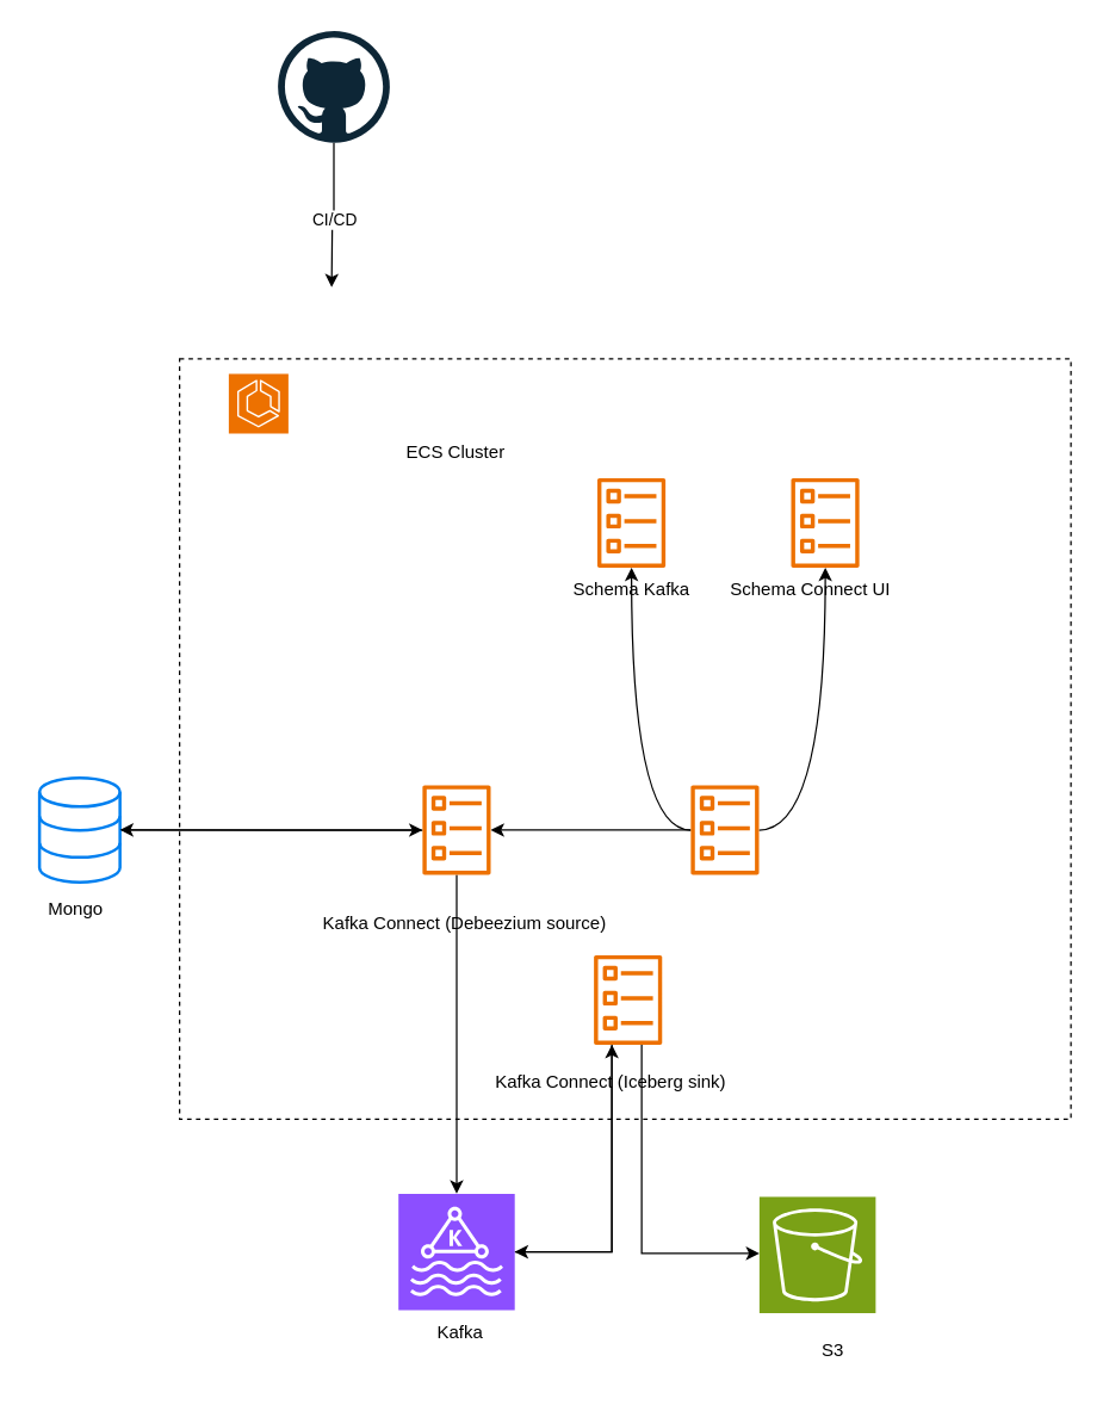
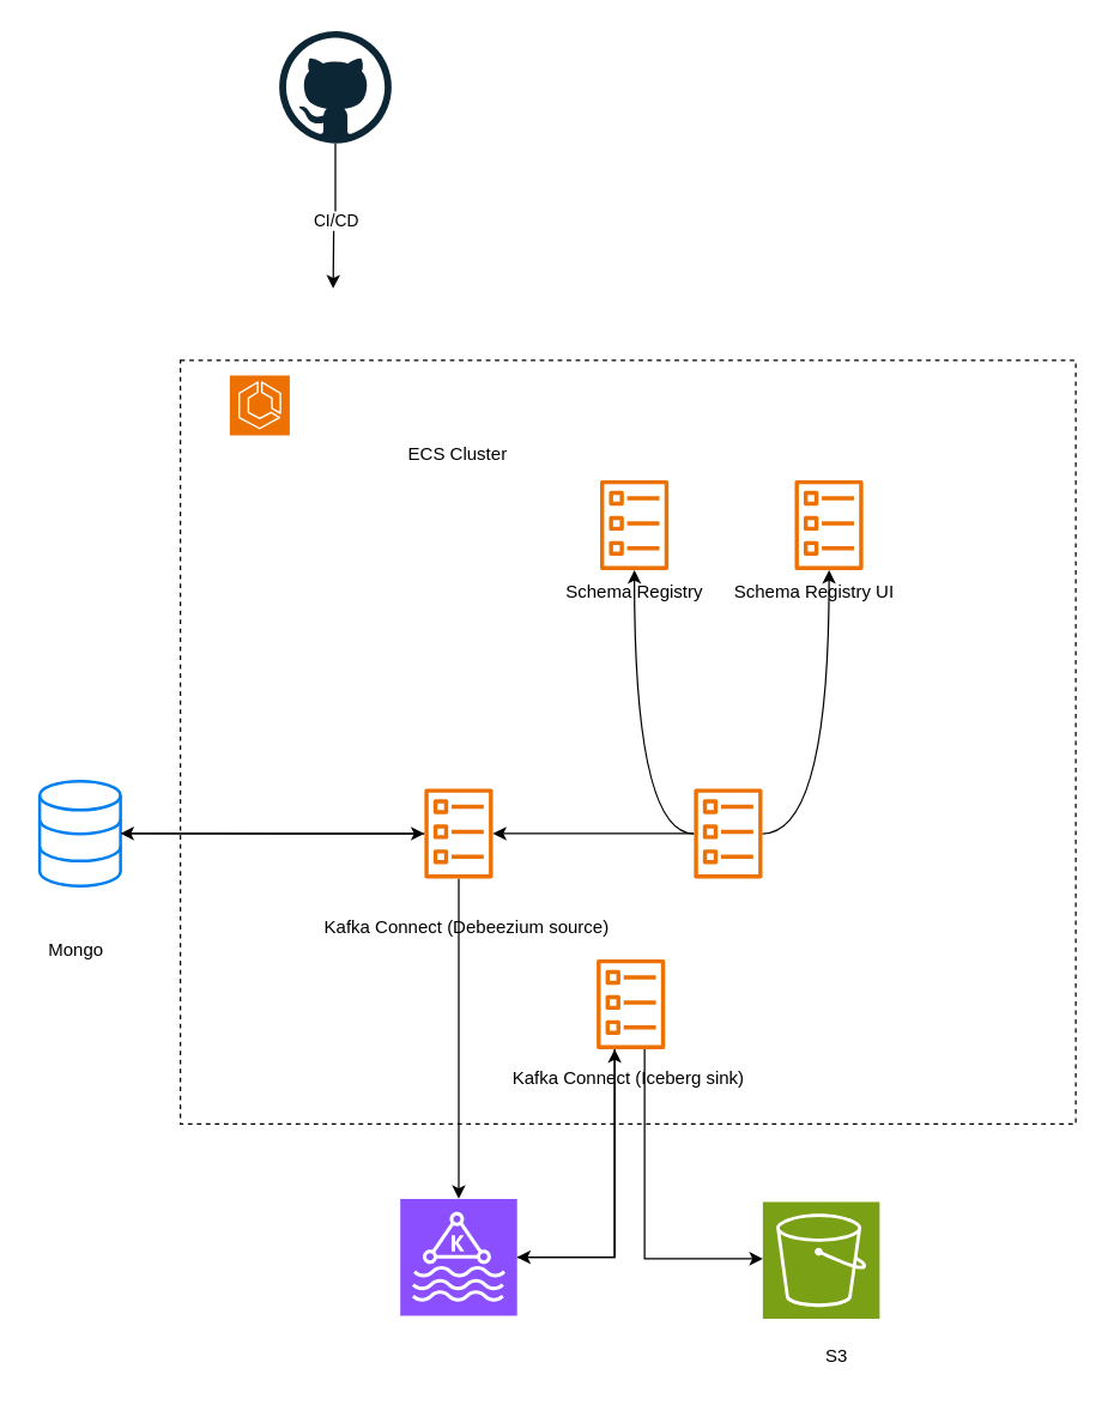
  <mxCell id="0" />
  <mxCell id="1" parent="0" />
  <mxCell id="2" value="" style="sketch=0;points=[[0,0,0],[0.25,0,0],[0.5,0,0],[0.75,0,0],[1,0,0],[0,1,0],[0.25,1,0],[0.5,1,0],[0.75,1,0],[1,1,0],[0,0.25,0],[0,0.5,0],[0,0.75,0],[1,0.25,0],[1,0.5,0],[1,0.75,0]];outlineConnect=0;fontColor=#232F3E;fillColor=#7AA116;strokeColor=#ffffff;dashed=0;verticalLabelPosition=bottom;verticalAlign=top;align=center;html=1;fontSize=12;fontStyle=0;aspect=fixed;shape=mxgraph.aws4.resourceIcon;resIcon=mxgraph.aws4.s3;" vertex="1" parent="1"><mxGeometry x="509" y="802" width="78" height="78" as="geometry" /></mxCell>
  <mxCell id="3" value="" style="rounded=0;whiteSpace=wrap;html=1;dashed=1;" vertex="1" parent="1"><mxGeometry x="120" y="240" width="598" height="510" as="geometry" /></mxCell>
  <mxCell id="4" style="edgeStyle=orthogonalEdgeStyle;rounded=0;orthogonalLoop=1;jettySize=auto;html=1;" edge="1" parent="1" source="5" target="23"><mxGeometry relative="1" as="geometry" /></mxCell>
  <mxCell id="5" value="" style="html=1;verticalLabelPosition=bottom;align=center;labelBackgroundColor=#ffffff;verticalAlign=top;strokeWidth=2;strokeColor=#0080F0;shadow=0;dashed=0;shape=mxgraph.ios7.icons.data;" vertex="1" parent="1"><mxGeometry x="26" y="521.03" width="54" height="70" as="geometry" /></mxCell>
- <mxCell id="6" value="Mongo" style="text;html=1;align=center;verticalAlign=middle;resizable=0;points=[];autosize=1;strokeColor=none;fillColor=none;" vertex="1" parent="1"><mxGeometry x="20" y="594" width="60" height="30" as="geometry" /></mxCell>
+ <mxCell id="6" value="Mongo" style="text;html=1;align=center;verticalAlign=middle;resizable=0;points=[];autosize=1;strokeColor=none;fillColor=none;" vertex="1" parent="1"><mxGeometry x="20" y="619" width="60" height="30" as="geometry" /></mxCell>
  <mxCell id="7" style="edgeStyle=orthogonalEdgeStyle;rounded=0;orthogonalLoop=1;jettySize=auto;html=1;" edge="1" parent="1" source="8" target="30"><mxGeometry relative="1" as="geometry"><Array as="points"><mxPoint x="410" y="839" /></Array></mxGeometry></mxCell>
  <mxCell id="8" value="" style="sketch=0;points=[[0,0,0],[0.25,0,0],[0.5,0,0],[0.75,0,0],[1,0,0],[0,1,0],[0.25,1,0],[0.5,1,0],[0.75,1,0],[1,1,0],[0,0.25,0],[0,0.5,0],[0,0.75,0],[1,0.25,0],[1,0.5,0],[1,0.75,0]];outlineConnect=0;fontColor=#232F3E;fillColor=#8C4FFF;strokeColor=#ffffff;dashed=0;verticalLabelPosition=bottom;verticalAlign=top;align=center;html=1;fontSize=12;fontStyle=0;aspect=fixed;shape=mxgraph.aws4.resourceIcon;resIcon=mxgraph.aws4.managed_streaming_for_kafka;" vertex="1" parent="1"><mxGeometry x="266.86" y="800" width="78" height="78" as="geometry" /></mxCell>
- <mxCell id="9" value="Kafka" style="text;html=1;align=center;verticalAlign=middle;resizable=0;points=[];autosize=1;strokeColor=none;fillColor=none;" vertex="1" parent="1"><mxGeometry x="282.71" y="878" width="50" height="30" as="geometry" /></mxCell>
- <mxCell id="10" value="&lt;div&gt;Schema Kafka&lt;/div&gt;" style="text;html=1;align=center;verticalAlign=middle;resizable=0;points=[];autosize=1;strokeColor=none;fillColor=none;" vertex="1" parent="1"><mxGeometry x="368.15" y="380.05" width="110" height="30" as="geometry" /></mxCell>
+ <mxCell id="10" value="&lt;div&gt;Schema Registry&lt;/div&gt;" style="text;html=1;align=center;verticalAlign=middle;resizable=0;points=[];autosize=1;strokeColor=none;fillColor=none;" vertex="1" parent="1"><mxGeometry x="368.15" y="380.05" width="110" height="30" as="geometry" /></mxCell>
  <mxCell id="11" value="" style="shape=image;html=1;verticalAlign=top;verticalLabelPosition=bottom;labelBackgroundColor=#ffffff;imageAspect=0;aspect=fixed;image=https://cdn4.iconfinder.com/data/icons/winter-255/64/Winter_Iceberg-128.png" vertex="1" parent="1"><mxGeometry x="558.15" y="780" width="50" height="50" as="geometry" /></mxCell>
  <mxCell id="12" value="" style="sketch=0;points=[[0,0,0],[0.25,0,0],[0.5,0,0],[0.75,0,0],[1,0,0],[0,1,0],[0.25,1,0],[0.5,1,0],[0.75,1,0],[1,1,0],[0,0.25,0],[0,0.5,0],[0,0.75,0],[1,0.25,0],[1,0.5,0],[1,0.75,0]];outlineConnect=0;fontColor=#232F3E;fillColor=#ED7100;strokeColor=#ffffff;dashed=0;verticalLabelPosition=bottom;verticalAlign=top;align=center;html=1;fontSize=12;fontStyle=0;aspect=fixed;shape=mxgraph.aws4.resourceIcon;resIcon=mxgraph.aws4.ecs;" vertex="1" parent="1"><mxGeometry x="153" y="250" width="40" height="40" as="geometry" /></mxCell>
  <mxCell id="13" value="ECS Cluster&lt;div&gt;&lt;br&gt;&lt;/div&gt;" style="text;html=1;align=center;verticalAlign=middle;resizable=0;points=[];autosize=1;strokeColor=none;fillColor=none;" vertex="1" parent="1"><mxGeometry x="260" y="290" width="90" height="40" as="geometry" /></mxCell>
  <mxCell id="14" style="edgeStyle=orthogonalEdgeStyle;rounded=0;orthogonalLoop=1;jettySize=auto;html=1;" edge="1" parent="1" source="16"><mxGeometry relative="1" as="geometry"><mxPoint x="222" y="192" as="targetPoint" /></mxGeometry></mxCell>
  <mxCell id="15" value="CI/CD" style="edgeLabel;html=1;align=center;verticalAlign=middle;resizable=0;points=[];" vertex="1" connectable="0" parent="14"><mxGeometry x="0.008" y="3" relative="1" as="geometry"><mxPoint as="offset" /></mxGeometry></mxCell>
  <mxCell id="16" value="" style="dashed=0;outlineConnect=0;html=1;align=center;labelPosition=center;verticalLabelPosition=bottom;verticalAlign=top;shape=mxgraph.weblogos.github" vertex="1" parent="1"><mxGeometry x="186" y="20" width="75" height="75" as="geometry" /></mxCell>
  <mxCell id="17" style="rounded=0;orthogonalLoop=1;jettySize=auto;html=1;edgeStyle=orthogonalEdgeStyle;curved=1;" edge="1" parent="1" source="20" target="23"><mxGeometry relative="1" as="geometry" /></mxCell>
  <mxCell id="18" style="edgeStyle=orthogonalEdgeStyle;rounded=0;orthogonalLoop=1;jettySize=auto;html=1;curved=1;" edge="1" parent="1" source="20" target="26"><mxGeometry relative="1" as="geometry" /></mxCell>
  <mxCell id="19" style="edgeStyle=orthogonalEdgeStyle;rounded=0;orthogonalLoop=1;jettySize=auto;html=1;curved=1;" edge="1" parent="1" source="20" target="24"><mxGeometry relative="1" as="geometry" /></mxCell>
  <mxCell id="20" value="" style="sketch=0;outlineConnect=0;fontColor=#232F3E;gradientColor=none;fillColor=#ED7100;strokeColor=none;dashed=0;verticalLabelPosition=bottom;verticalAlign=top;align=center;html=1;fontSize=12;fontStyle=0;aspect=fixed;pointerEvents=1;shape=mxgraph.aws4.ecs_task;" vertex="1" parent="1"><mxGeometry x="462.71" y="526" width="46.29" height="60.05" as="geometry" /></mxCell>
  <mxCell id="21" style="edgeStyle=orthogonalEdgeStyle;rounded=0;orthogonalLoop=1;jettySize=auto;html=1;" edge="1" parent="1" source="23" target="5"><mxGeometry relative="1" as="geometry" /></mxCell>
  <mxCell id="22" style="edgeStyle=orthogonalEdgeStyle;rounded=0;orthogonalLoop=1;jettySize=auto;html=1;" edge="1" parent="1" source="23" target="8"><mxGeometry relative="1" as="geometry" /></mxCell>
  <mxCell id="23" value="" style="sketch=0;outlineConnect=0;fontColor=#232F3E;gradientColor=none;fillColor=#ED7100;strokeColor=none;dashed=0;verticalLabelPosition=bottom;verticalAlign=top;align=center;html=1;fontSize=12;fontStyle=0;aspect=fixed;pointerEvents=1;shape=mxgraph.aws4.ecs_task;" vertex="1" parent="1"><mxGeometry x="282.71" y="526" width="46.29" height="60.05" as="geometry" /></mxCell>
  <mxCell id="24" value="" style="sketch=0;outlineConnect=0;fontColor=#232F3E;gradientColor=none;fillColor=#ED7100;strokeColor=none;dashed=0;verticalLabelPosition=bottom;verticalAlign=top;align=center;html=1;fontSize=12;fontStyle=0;aspect=fixed;pointerEvents=1;shape=mxgraph.aws4.ecs_task;" vertex="1" parent="1"><mxGeometry x="400.01" y="320" width="46.29" height="60.05" as="geometry" /></mxCell>
- <mxCell id="25" value="&lt;div&gt;Schema Connect UI&lt;/div&gt;" style="text;html=1;align=center;verticalAlign=middle;resizable=0;points=[];autosize=1;strokeColor=none;fillColor=none;" vertex="1" parent="1"><mxGeometry x="478.15" y="380.05" width="130" height="30" as="geometry" /></mxCell>
+ <mxCell id="25" value="&lt;div&gt;Schema Registry UI&lt;/div&gt;" style="text;html=1;align=center;verticalAlign=middle;resizable=0;points=[];autosize=1;strokeColor=none;fillColor=none;" vertex="1" parent="1"><mxGeometry x="478.15" y="380.05" width="130" height="30" as="geometry" /></mxCell>
  <mxCell id="26" value="" style="sketch=0;outlineConnect=0;fontColor=#232F3E;gradientColor=none;fillColor=#ED7100;strokeColor=none;dashed=0;verticalLabelPosition=bottom;verticalAlign=top;align=center;html=1;fontSize=12;fontStyle=0;aspect=fixed;pointerEvents=1;shape=mxgraph.aws4.ecs_task;" vertex="1" parent="1"><mxGeometry x="530.01" y="320" width="46.29" height="60.05" as="geometry" /></mxCell>
  <mxCell id="27" style="edgeStyle=orthogonalEdgeStyle;rounded=0;orthogonalLoop=1;jettySize=auto;html=1;" edge="1" parent="1" source="30" target="8"><mxGeometry relative="1" as="geometry"><Array as="points"><mxPoint x="410" y="839" /></Array></mxGeometry></mxCell>
  <mxCell id="28" value="&lt;div&gt;Kafka Connect (Debeezium source)&lt;/div&gt;" style="text;html=1;align=center;verticalAlign=middle;resizable=0;points=[];autosize=1;strokeColor=none;fillColor=none;" vertex="1" parent="1"><mxGeometry x="205.86" y="604" width="210" height="30" as="geometry" /></mxCell>
  <mxCell id="29" style="edgeStyle=orthogonalEdgeStyle;rounded=0;orthogonalLoop=1;jettySize=auto;html=1;" edge="1" parent="1" source="30" target="2"><mxGeometry relative="1" as="geometry"><Array as="points"><mxPoint x="430" y="840" /></Array></mxGeometry></mxCell>
  <mxCell id="30" value="" style="sketch=0;outlineConnect=0;fontColor=#232F3E;gradientColor=none;fillColor=#ED7100;strokeColor=none;dashed=0;verticalLabelPosition=bottom;verticalAlign=top;align=center;html=1;fontSize=12;fontStyle=0;aspect=fixed;pointerEvents=1;shape=mxgraph.aws4.ecs_task;" vertex="1" parent="1"><mxGeometry x="397.71" y="640" width="46.29" height="60.05" as="geometry" /></mxCell>
- <mxCell id="31" value="&lt;div&gt;Kafka Connect (Iceberg sink)&lt;/div&gt;" style="text;html=1;align=center;verticalAlign=middle;resizable=0;points=[];autosize=1;strokeColor=none;fillColor=none;" vertex="1" parent="1"><mxGeometry x="319" y="710.05" width="180" height="30" as="geometry" /></mxCell>
+ <mxCell id="31" value="&lt;div&gt;Kafka Connect (Iceberg sink)&lt;/div&gt;" style="text;html=1;align=center;verticalAlign=middle;resizable=0;points=[];autosize=1;strokeColor=none;fillColor=none;" vertex="1" parent="1"><mxGeometry x="329" y="705.05" width="180" height="30" as="geometry" /></mxCell>
  <mxCell id="32" value="S3" style="text;html=1;align=center;verticalAlign=middle;resizable=0;points=[];autosize=1;strokeColor=none;fillColor=none;" vertex="1" parent="1"><mxGeometry x="538" y="890" width="40" height="30" as="geometry" /></mxCell>
